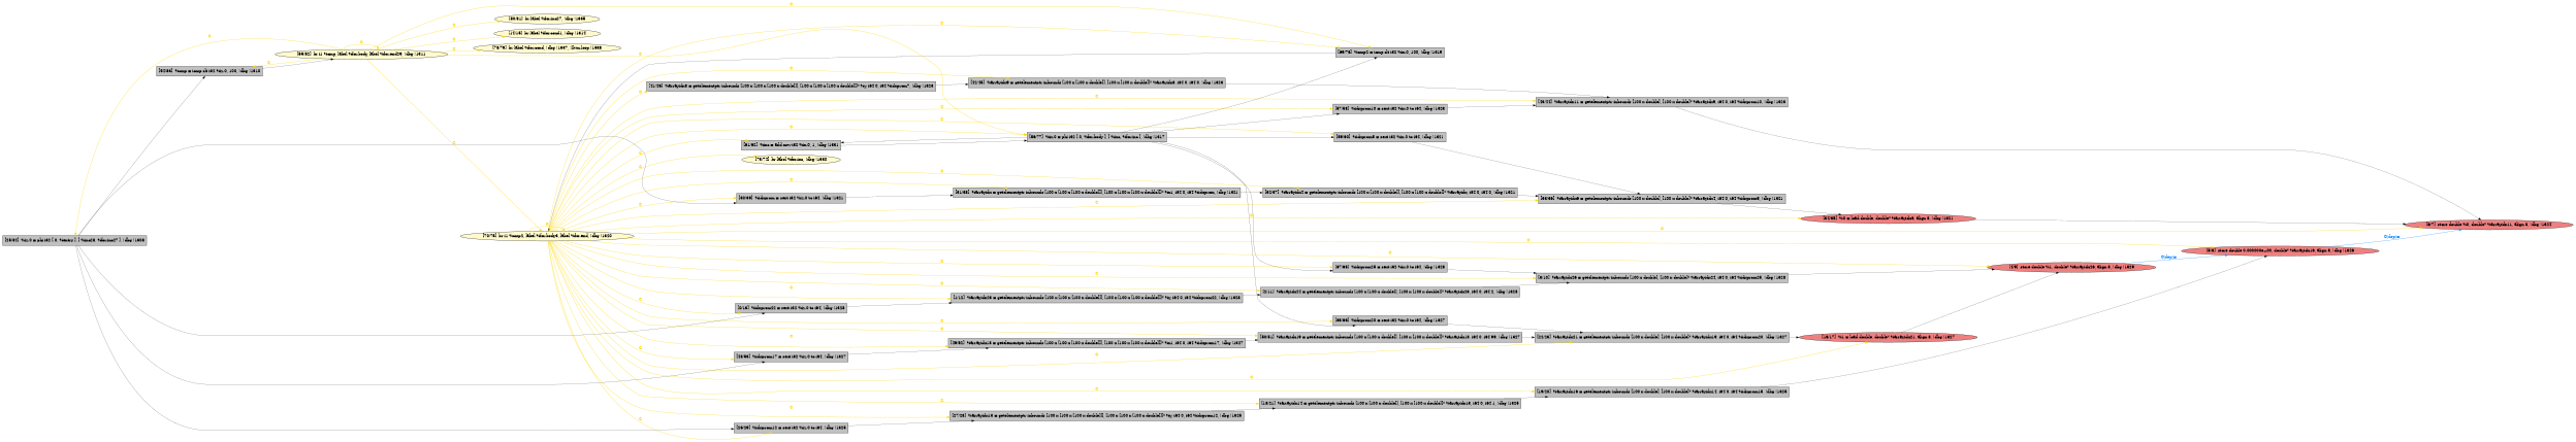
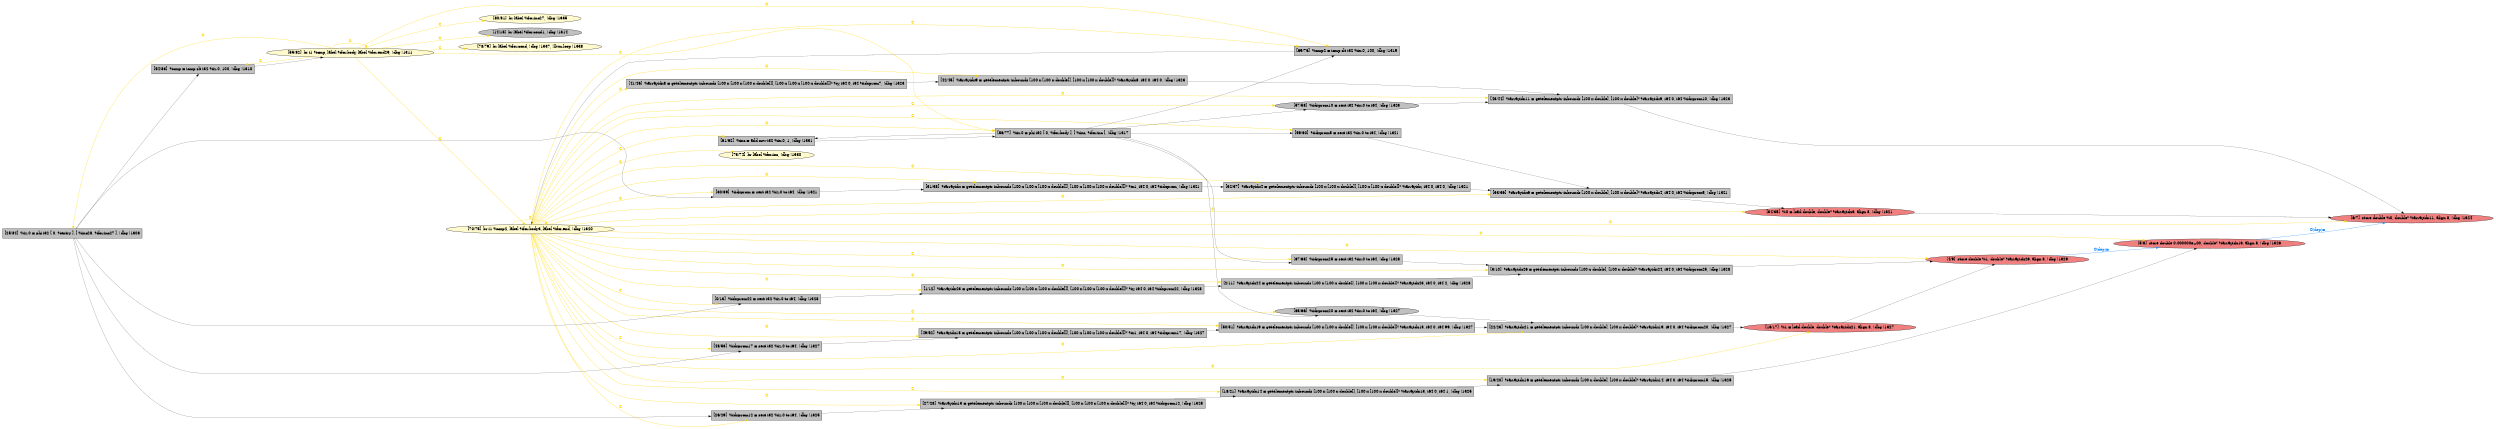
  digraph {
    rankdir=LR
    node [fillcolor=grey shape=rectangle style=filled]
    edge [color=gold fontcolor=gold penwidth=1.0 style=solid]
    n1 [label="[50/51]  %arrayidx19 = getelementptr inbounds [100 x [100 x double]], [100 x [100 x double]]* %arrayidx18, i64 0, i64 99, !dbg !1327"]
    n2 [label="[22/23]  %arrayidx21 = getelementptr inbounds [100 x double], [100 x double]* %arrayidx19, i64 0, i64 %idxprom20, !dbg !1327"]
    n3 [fillcolor=lightcoral label="[16/17]  %1 = load double, double* %arrayidx21, align 8, !dbg !1327" shape=ellipse]
    n4 [label="[48/53]  %idxprom17 = sext i32 %iz.0 to i64, !dbg !1327"]
    n5 [label="[49/52]  %arrayidx18 = getelementptr inbounds [100 x [100 x [100 x double]]], [100 x [100 x [100 x double]]]* %x1, i64 0, i64 %idxprom17, !dbg !1327"]
    n6 [label="[41/46]  %arrayidx8 = getelementptr inbounds [100 x [100 x [100 x double]]], [100 x [100 x [100 x double]]]* %y, i64 0, i64 %idxprom7, !dbg !1323"]
    n7 [label="[42/45]  %arrayidx9 = getelementptr inbounds [100 x [100 x double]], [100 x [100 x double]]* %arrayidx8, i64 0, i64 0, !dbg !1323"]
    n8 [label="[43/44]  %arrayidx11 = getelementptr inbounds [100 x double], [100 x double]* %arrayidx9, i64 0, i64 %idxprom10, !dbg !1323"]
    n9 [label="[33/36]  %arrayidx6 = getelementptr inbounds [100 x double], [100 x double]* %arrayidx4, i64 0, i64 %idxprom5, !dbg !1321"]
    n10 [fillcolor=lightcoral label="[34/35]  %0 = load double, double* %arrayidx6, align 8, !dbg !1321" shape=ellipse]
    n11 [fillcolor=lightcoral label="[6/7]  store double %0, double* %arrayidx11, align 8, !dbg !1324" shape=ellipse]
    n12 [label="[69/76]  %cmp2 = icmp slt i32 %ix.0, 100, !dbg !1319"]
    n13 [fillcolor=lemonchiffon label="[70/75]  br i1 %cmp2, label %for.body3, label %for.end, !dbg !1320" shape=ellipse]
    n14 [label="[30/39]  %idxprom = sext i32 %iz.0 to i64, !dbg !1321"]
    n15 [label="[31/38]  %arrayidx = getelementptr inbounds [100 x [100 x [100 x double]]], [100 x [100 x [100 x double]]]* %x1, i64 0, i64 %idxprom, !dbg !1321"]
    n16 [label="[0/13]  %idxprom22 = sext i32 %iz.0 to i64, !dbg !1328"]
    n17 [label="[26/29]  %idxprom12 = sext i32 %iz.0 to i64, !dbg !1325"]
-   n18 [label="[57/58]  %idxprom10 = sext i32 %ix.0 to i64, !dbg !1323"]
+   n18 [label="[57/58]  %idxprom10 = sext i32 %ix.0 to i64, !dbg !1323" shape=ellipse]
    n19 [label="[32/37]  %arrayidx4 = getelementptr inbounds [100 x [100 x double]], [100 x [100 x double]]* %arrayidx, i64 0, i64 0, !dbg !1321"]
    n20 [label="[59/60]  %idxprom5 = sext i32 %ix.0 to i64, !dbg !1321"]
    n21 [label="[1/12]  %arrayidx23 = getelementptr inbounds [100 x [100 x [100 x double]]], [100 x [100 x [100 x double]]]* %y, i64 0, i64 %idxprom22, !dbg !1328"]
-   n22 [label="[65/66]  %idxprom20 = sext i32 %ix.0 to i64, !dbg !1327"]
+   n22 [label="[65/66]  %idxprom20 = sext i32 %ix.0 to i64, !dbg !1327" shape=ellipse]
    n23 [fillcolor=lightcoral label="[4/9]  store double %1, double* %arrayidx26, align 8, !dbg !1329" shape=ellipse]
    n24 [fillcolor=lightcoral label="[5/8]  store double 0.000000e+00, double* %arrayidx16, align 8, !dbg !1326" shape=ellipse]
    n25 [label="[18/21]  %arrayidx14 = getelementptr inbounds [100 x [100 x double]], [100 x [100 x double]]* %arrayidx13, i64 0, i64 1, !dbg !1325"]
    n26 [label="[19/20]  %arrayidx16 = getelementptr inbounds [100 x double], [100 x double]* %arrayidx14, i64 0, i64 %idxprom15, !dbg !1325"]
    n27 [label="[27/28]  %arrayidx13 = getelementptr inbounds [100 x [100 x [100 x double]]], [100 x [100 x [100 x double]]]* %y, i64 0, i64 %idxprom12, !dbg !1325"]
    n28 [label="[2/11]  %arrayidx24 = getelementptr inbounds [100 x [100 x double]], [100 x [100 x double]]* %arrayidx23, i64 0, i64 2, !dbg !1328"]
    n29 [label="[61/62]  %inc = add nsw i32 %ix.0, 1, !dbg !1331"]
    n30 [label="[56/77]  %ix.0 = phi i32 [ 0, %for.body ], [ %inc, %for.inc ], !dbg !1317"]
    n31 [label="[3/10]  %arrayidx26 = getelementptr inbounds [100 x double], [100 x double]* %arrayidx24, i64 0, i64 %idxprom25, !dbg !1328"]
    n32 [label="[67/68]  %idxprom25 = sext i32 %ix.0 to i64, !dbg !1328"]
    n33 [fillcolor=lemonchiffon label="[73/74]  br label %for.inc, !dbg !1330" shape=ellipse]
    n34 [label="[25/84]  %iz.0 = phi i32 [ 0, %entry ], [ %inc28, %for.inc27 ], !dbg !1308"]
    n35 [label="[54/83]  %cmp = icmp slt i32 %iz.0, 100, !dbg !1310"]
    n36 [fillcolor=lemonchiffon label="[55/82]  br i1 %cmp, label %for.body, label %for.end29, !dbg !1311" shape=ellipse]
    n37 [fillcolor=lemonchiffon label="[80/81]  br label %for.inc27, !dbg !1335" shape=ellipse]
-   n38 [fillcolor=lemonchiffon label="[14/15]  br label %for.cond1, !dbg !1314" shape=ellipse]
+   n38 [label="[14/15]  br label %for.cond1, !dbg !1314" shape=ellipse]
    n39 [fillcolor=lemonchiffon label="[78/79]  br label %for.cond, !dbg !1337, !llvm.loop !1338" shape=ellipse]
    n1 -> n2 [color=black fontcolor=black penwidth=0.5]
    n2 -> n3 [color=black fontcolor=black penwidth=0.5]
    n3 -> n23 [color=black fontcolor=black penwidth=0.5]
    n4 -> n5 [color=black fontcolor=black penwidth=0.5]
    n5 -> n1 [color=black fontcolor=black penwidth=0.5]
    n6 -> n7 [color=black fontcolor=black penwidth=0.5]
    n7 -> n8 [color=black fontcolor=black penwidth=0.5]
    n8 -> n11 [color=black fontcolor=black penwidth=0.5]
    n9 -> n10 [color=black fontcolor=black penwidth=0.5]
    n10 -> n11 [color=black fontcolor=black penwidth=0.5]
    n12 -> n13 [color=black fontcolor=black penwidth=0.5]
    n13 -> n1 [label=C]
    n13 -> n2 [label=C]
    n13 -> n3 [label=C]
    n13 -> n4 [label=C]
    n13 -> n5 [label=C]
    n13 -> n6 [label=C]
    n13 -> n7 [label=C]
    n13 -> n8 [label=C]
    n13 -> n9 [label=C]
    n13 -> n10 [label=C]
    n13 -> n11 [label=C]
    n13 -> n12 [label=C]
    n13 -> n13 [label=C]
    n13 -> n14 [label=C]
    n13 -> n15 [label=C]
    n13 -> n16 [label=C]
    n13 -> n17 [label=C]
    n13 -> n18 [label=C]
    n13 -> n19 [label=C]
    n13 -> n20 [label=C]
    n13 -> n21 [label=C]
    n13 -> n22 [label=C]
    n13 -> n23 [label=C]
    n13 -> n24 [label=C]
    n13 -> n25 [label=C]
    n13 -> n26 [label=C]
    n13 -> n27 [label=C]
    n13 -> n28 [label=C]
    n13 -> n29 [label=C]
    n13 -> n30 [label=C]
    n13 -> n31 [label=C]
    n13 -> n32 [label=C]
    n13 -> n33 [label=C]
    n14 -> n15 [color=black fontcolor=black penwidth=0.5]
    n15 -> n19 [color=black fontcolor=black penwidth=0.5]
    n16 -> n21 [color=black fontcolor=black penwidth=0.5]
    n17 -> n27 [color=black fontcolor=black penwidth=0.5]
    n18 -> n8 [color=black fontcolor=black penwidth=0.5]
    n19 -> n9 [color=black fontcolor=black penwidth=0.5]
    n20 -> n9 [color=black fontcolor=black penwidth=0.5]
    n21 -> n28 [color=black fontcolor=black penwidth=0.5]
    n22 -> n2 [color=black fontcolor=black penwidth=0.5]
    n23 -> n24 [color=dodgerblue fontcolor=dodgerblue label="O|dep|="]
    n24 -> n11 [color=dodgerblue fontcolor=dodgerblue label="O|dep|="]
    n25 -> n26 [color=black fontcolor=black penwidth=0.5]
    n26 -> n24 [color=black fontcolor=black penwidth=0.5]
    n27 -> n25 [color=black fontcolor=black penwidth=0.5]
    n28 -> n31 [color=black fontcolor=black penwidth=0.5]
    n29 -> n30 [color=black fontcolor=black penwidth=0.5]
    n30 -> n12 [color=black fontcolor=black penwidth=0.5]
    n30 -> n18 [color=black fontcolor=black penwidth=0.5]
    n30 -> n20 [color=black fontcolor=black penwidth=0.5]
    n30 -> n22 [color=black fontcolor=black penwidth=0.5]
    n30 -> n29 [color=black fontcolor=black penwidth=0.5]
    n30 -> n32 [color=black fontcolor=black penwidth=0.5]
    n31 -> n23 [color=black fontcolor=black penwidth=0.5]
    n32 -> n31 [color=black fontcolor=black penwidth=0.5]
    n34 -> n4 [color=black fontcolor=black penwidth=0.5]
    n34 -> n14 [color=black fontcolor=black penwidth=0.5]
    n34 -> n16 [color=black fontcolor=black penwidth=0.5]
    n34 -> n17 [color=black fontcolor=black penwidth=0.5]
    n34 -> n35 [color=black fontcolor=black penwidth=0.5]
    n35 -> n36 [color=black fontcolor=black penwidth=0.5]
    n36 -> n12 [label=C]
    n36 -> n13 [label=C]
    n36 -> n30 [label=C]
    n36 -> n34 [label=C]
    n36 -> n35 [label=C]
    n36 -> n36 [label=C]
    n36 -> n37 [label=C]
    n36 -> n38 [label=C]
    n36 -> n39 [label=C]
  }
